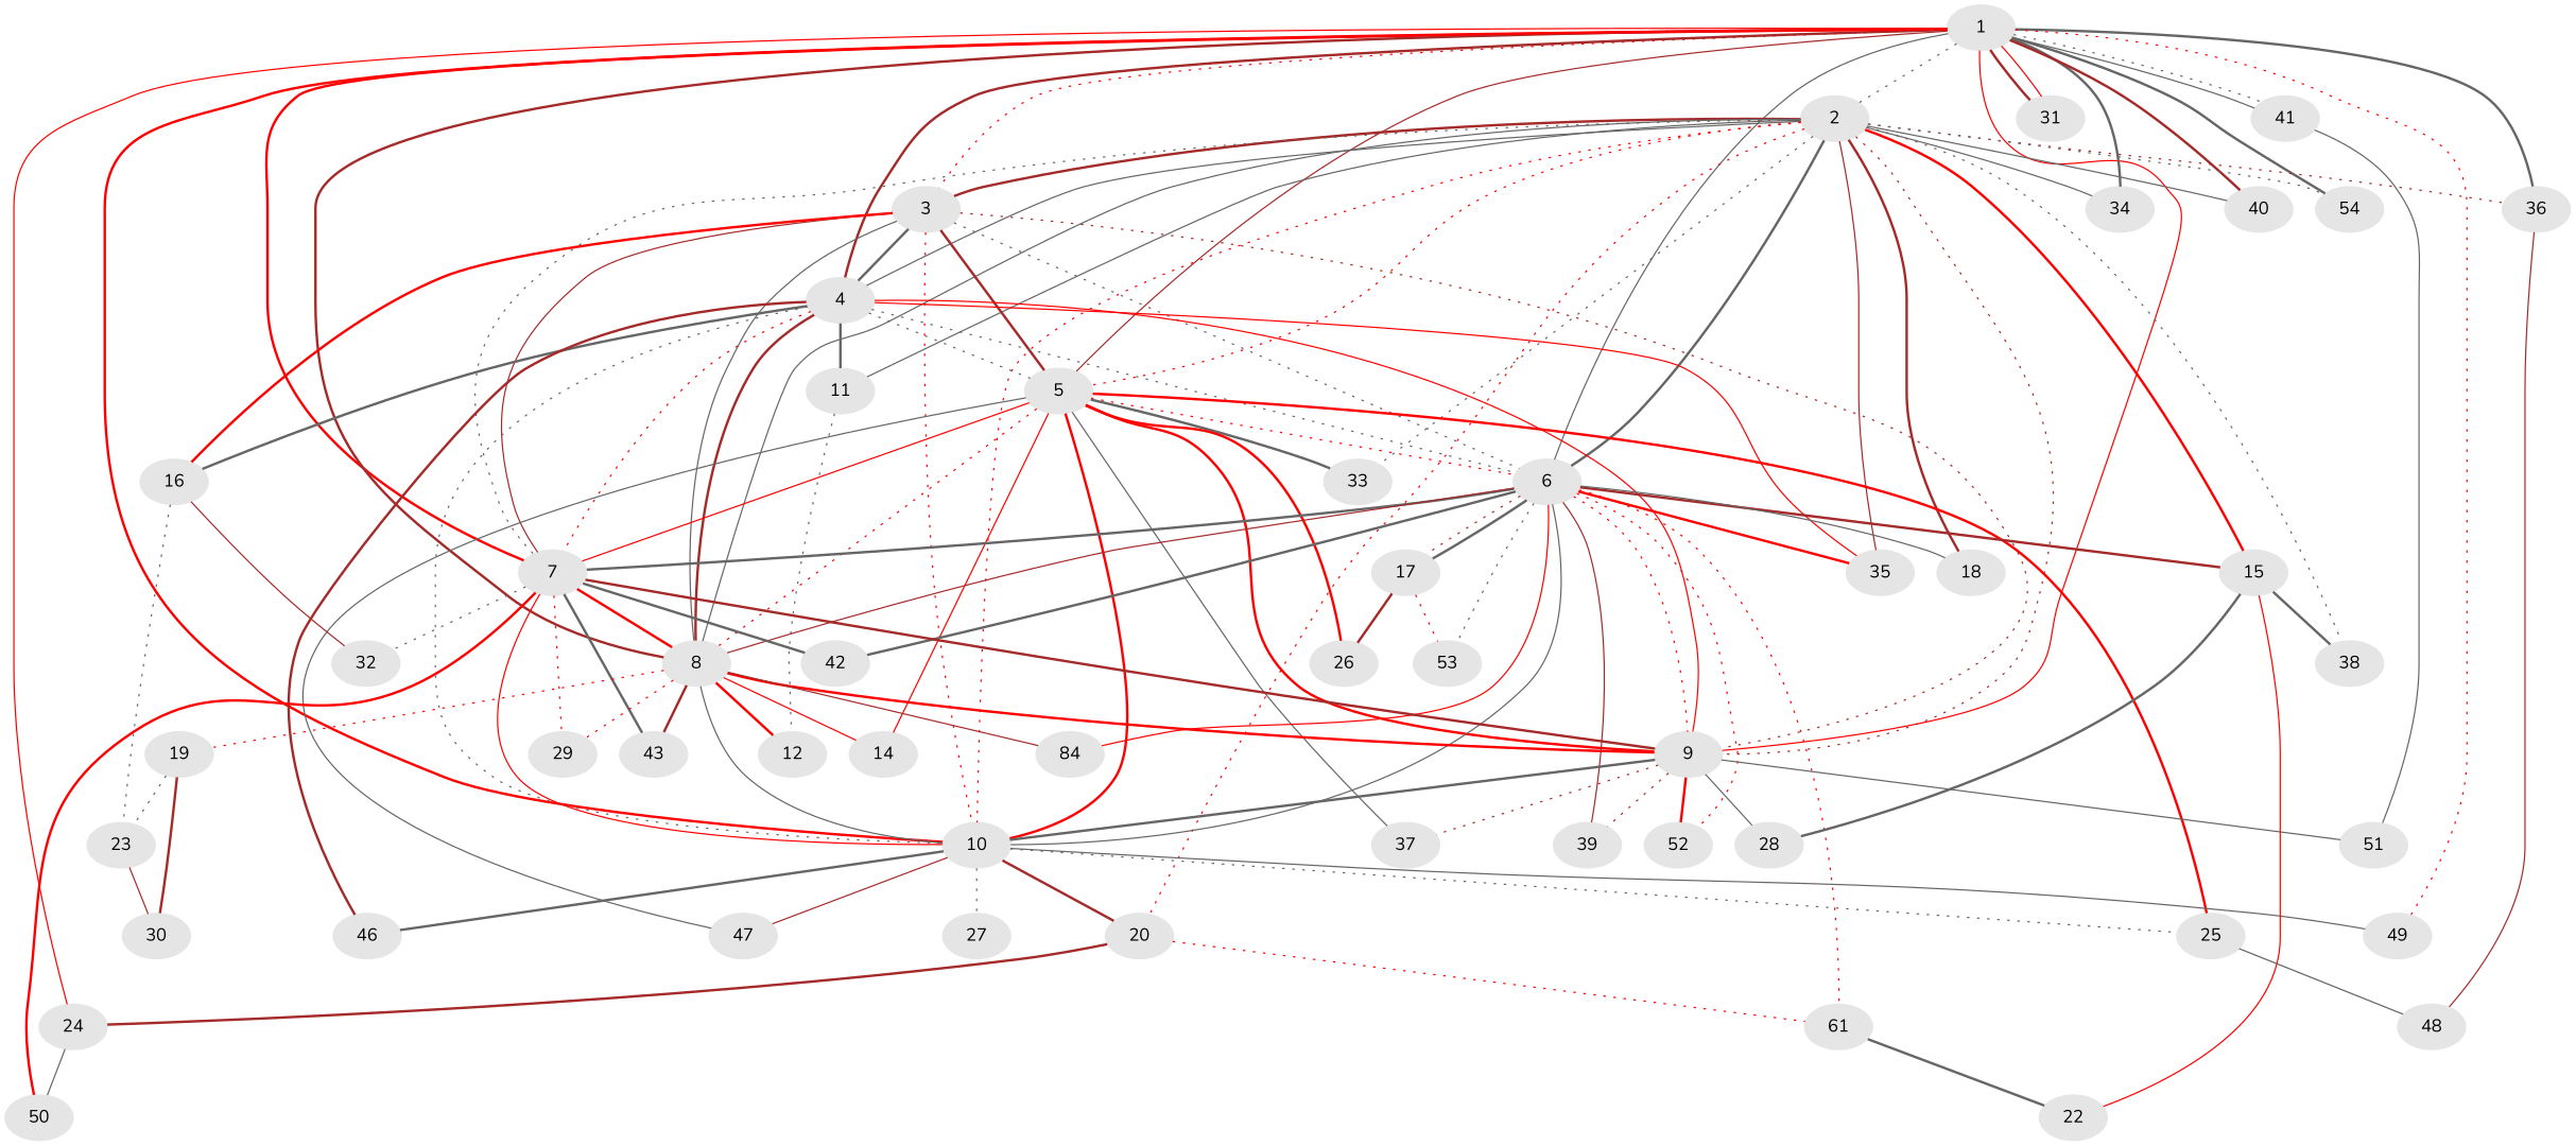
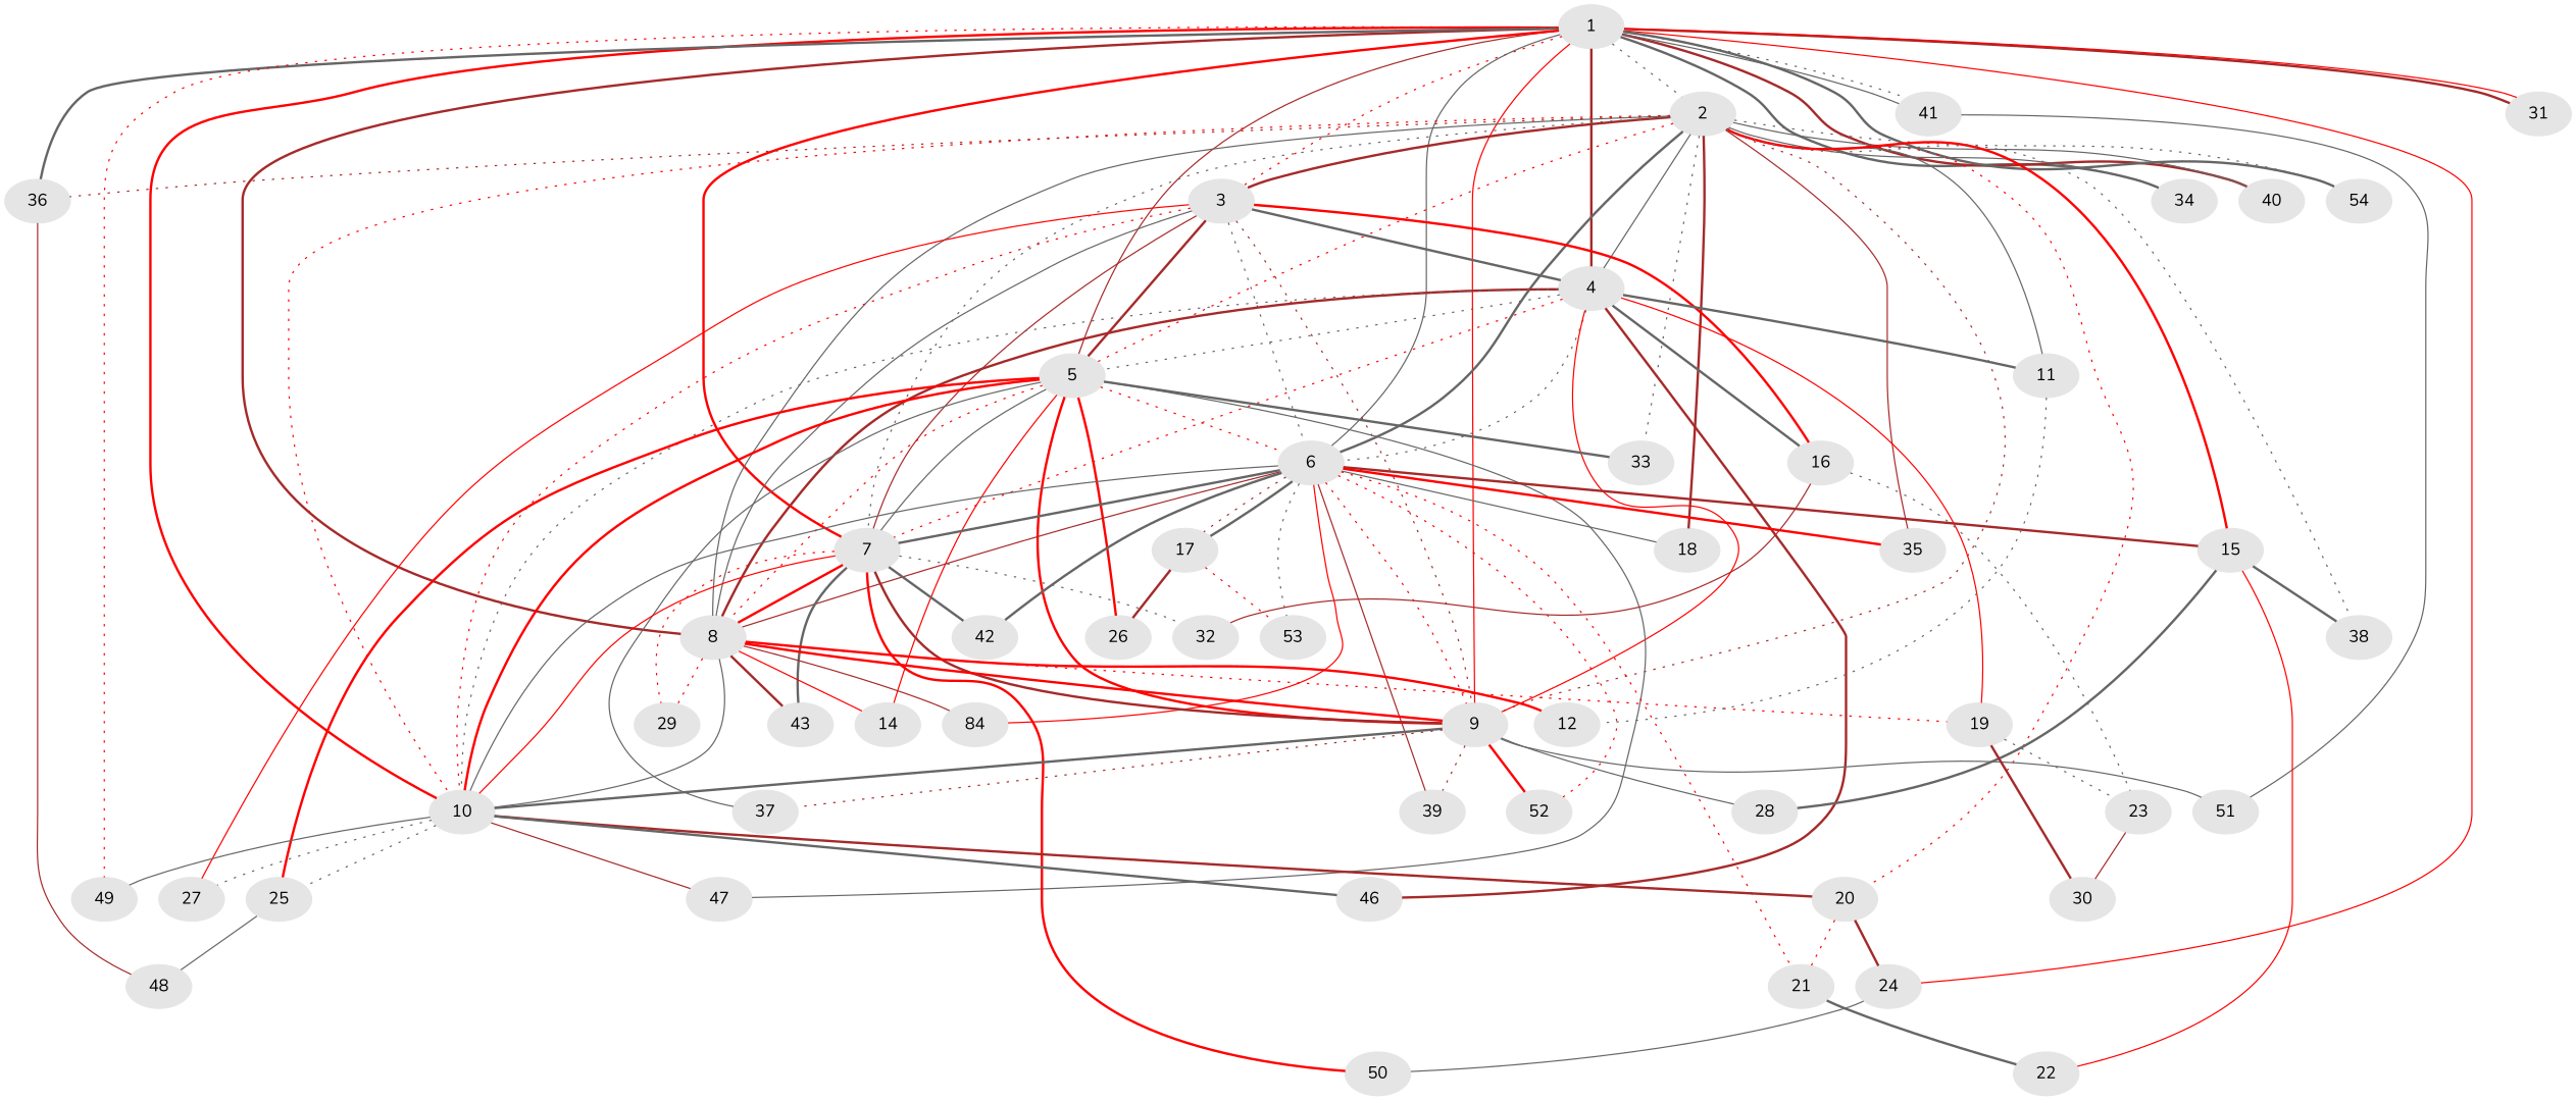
  graph {
    fontname=Nunito
    node [color=gray90 fontname=Nunito style=filled]
    edge [color=gray40 fontname=Nunito style=bold]
    1
    2
    3
    4
    5
    6
    7
    8
    9
    10
    24
    31
    34
    36
    40
    41
    49
    54
    11
    15
    18
    20
    33
    35
    38
    16
    27
    19
    46
    14
    25
    26
    37
    47
    17
-   21 [label=61]
+   21
    39
    42
    n39 [label=84]
    52
    53
    29
    32
    43
    50
    12
    28
    51
    48
    22
    23
    30
    1 -- 2 [style=dotted]
    1 -- 3 [color=red style=dotted]
    1 -- 4 [color=brown]
    1 -- 5 [color=brown style=solid]
    1 -- 6 [style=solid]
    1 -- 7 [color=red]
    1 -- 8 [color=brown]
    1 -- 9 [color=red style=solid]
    1 -- 10 [color=red]
    1 -- 24 [color=red style=solid]
    1 -- 31 [color=brown]
    1 -- 31 [color=red style=solid]
    1 -- 34
    1 -- 36
    1 -- 40 [color=brown]
    1 -- 41 [style=solid]
    1 -- 41 [style=dotted]
    1 -- 49 [color=red style=dotted]
    1 -- 54
    2 -- 3 [color=brown]
    2 -- 4 [style=solid]
    2 -- 5 [color=red style=dotted]
    2 -- 6
    2 -- 7 [style=dotted]
    2 -- 8 [style=solid]
    2 -- 9 [color=brown style=dotted]
    2 -- 10 [color=red style=dotted]
    2 -- 34 [style=solid]
    2 -- 36 [color=brown style=dotted]
    2 -- 40 [style=solid]
    2 -- 54 [style=dotted]
    2 -- 11 [style=solid]
    2 -- 15 [color=red]
    2 -- 18 [color=brown]
    2 -- 20 [color=red style=dotted]
    2 -- 33 [style=dotted]
    2 -- 35 [color=brown style=solid]
    2 -- 38 [style=dotted]
    3 -- 4
    3 -- 5 [color=brown]
    3 -- 6 [style=dotted]
    3 -- 7 [color=brown style=solid]
    3 -- 8 [style=solid]
    3 -- 9 [color=brown style=dotted]
    3 -- 10 [color=red style=dotted]
    3 -- 16 [color=red]
+   3 -- 27 [color=red style=solid]
    4 -- 5 [style=dotted]
    4 -- 6 [style=dotted]
    4 -- 7 [color=red style=dotted]
    4 -- 8 [color=brown]
    4 -- 9 [color=red style=solid]
    4 -- 10 [style=dotted]
    4 -- 11
    4 -- 16
-   4 -- 35 [color=red style=solid]
+   4 -- 19 [color=red style=solid]
    4 -- 46 [color=brown]
    5 -- 6 [color=red style=dotted]
-   5 -- 7 [color=red style=solid]
+   5 -- 7 [style=solid]
    5 -- 8 [color=red style=dotted]
    5 -- 9 [color=red]
    5 -- 10 [color=red]
    5 -- 33
    5 -- 14 [color=red style=solid]
    5 -- 25 [color=red]
    5 -- 26 [color=red]
    5 -- 37 [style=solid]
    5 -- 47 [style=solid]
    6 -- 7
    6 -- 8 [color=brown style=solid]
    6 -- 9 [color=red style=dotted]
    6 -- 10 [style=solid]
    6 -- 15 [color=brown]
    6 -- 18 [style=solid]
    6 -- 35 [color=red]
    6 -- 17 [color=brown style=dotted]
    6 -- 17
    6 -- 21 [color=red style=dotted]
    6 -- 39 [color=brown style=solid]
    6 -- 42
    6 -- n39 [color=red style=solid]
    6 -- 52 [color=red style=dotted]
    6 -- 53 [style=dotted]
    7 -- 8 [color=red]
    7 -- 9 [color=brown]
    7 -- 10 [color=red style=solid]
    7 -- 42
    7 -- 29 [color=red style=dotted]
    7 -- 32 [style=dotted]
    7 -- 43
    7 -- 50 [color=red]
    8 -- 9 [color=red]
    8 -- 10 [style=solid]
    8 -- 19 [color=red style=dotted]
    8 -- 14 [color=red style=solid]
    8 -- n39 [color=brown style=solid]
    8 -- 29 [color=red style=dotted]
    8 -- 43 [color=brown]
    8 -- 12 [color=red]
    9 -- 10
    9 -- 37 [color=brown style=dotted]
    9 -- 39 [color=brown style=dotted]
    9 -- 52 [color=red]
    9 -- 28 [style=solid]
    9 -- 51 [style=solid]
    10 -- 49 [style=solid]
    10 -- 20 [color=brown]
    10 -- 27 [style=dotted]
    10 -- 46
    10 -- 25 [style=dotted]
    10 -- 47 [color=brown style=solid]
    24 -- 50 [style=solid]
    36 -- 48 [color=brown style=solid]
    41 -- 51 [style=solid]
    11 -- 12 [style=dotted]
    15 -- 38
    15 -- 28
    15 -- 22 [color=red style=solid]
    20 -- 24 [color=brown]
    20 -- 21 [color=red style=dotted]
    16 -- 32 [color=brown style=solid]
    16 -- 23 [style=dotted]
    19 -- 23 [style=dotted]
    19 -- 30 [color=brown]
    25 -- 48 [style=solid]
    17 -- 26 [color=brown]
    17 -- 53 [color=red style=dotted]
    21 -- 22
    23 -- 30 [color=brown style=solid]
  }
